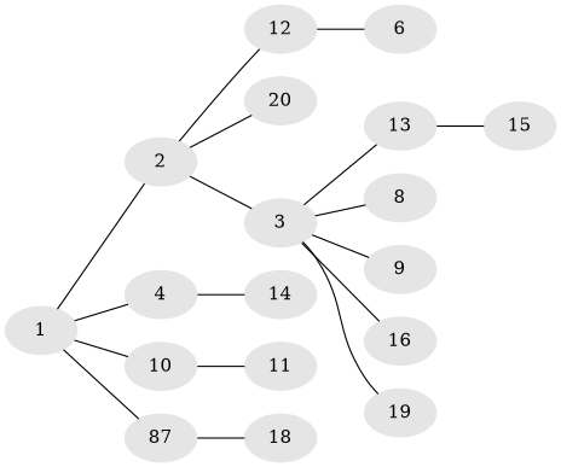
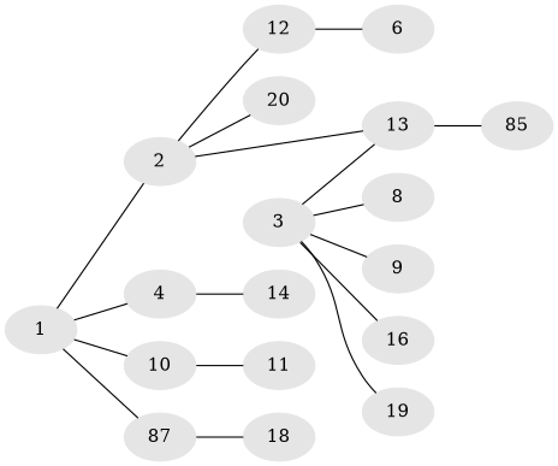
  graph {
    rankdir=LR
    node [color=gray90 style=filled]
    1
    2
    4
    10
    n5 [label=87]
    3
    12
    20
    14
    11
    18
    8
    9
    13
    16
    19
    6
-   15
+   15 [label=85]
    1 -- 2
    1 -- 4
    1 -- 10
    1 -- n5
-   2 -- 3
+   2 -- 13
    2 -- 12
    2 -- 20
    4 -- 14
    10 -- 11
    n5 -- 18
    3 -- 8
    3 -- 9
    3 -- 13
    3 -- 16
    3 -- 19
    12 -- 6
    13 -- 15
  }
